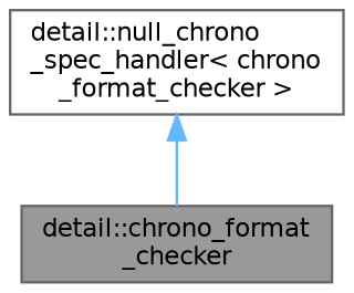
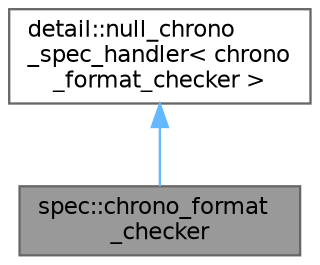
  digraph {
    node [color=gray40 fontname=Helvetica fontsize=10 shape=box style=filled]
-   n1 [fillcolor=grey60 fontcolor=black height=0.2 label="detail::chrono_format\l_checker" width=0.4]
+   n1 [fillcolor=grey60 fontcolor=black height=0.2 label="spec::chrono_format\l_checker" width=0.4]
    n2 [fillcolor=white height=0.2 label="detail::null_chrono\l_spec_handler\< chrono\l_format_checker \>" width=0.4]
    n2 -> n1 [color=steelblue1 dir=back fontname=Helvetica fontsize=10 labelfontname=Helvetica labelfontsize=10 style=solid]
  }
